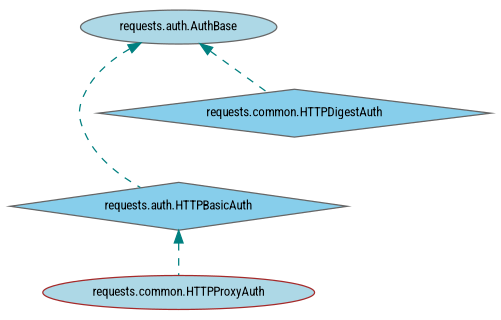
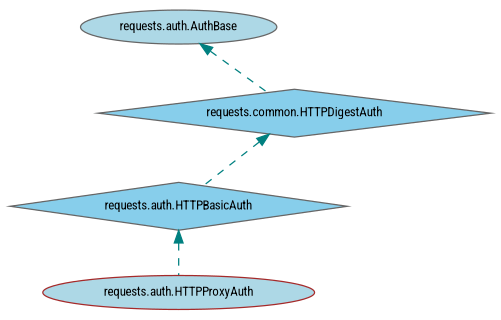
  digraph {
    fontname="Roboto Condensed"
    rankdir=TB
    node [color=gray40 fillcolor=lightblue fontname="Roboto Condensed" fontsize=10 shape=ellipse style=filled]
    edge [color=teal dir=back fontname="Roboto Condensed" fontsize=10 labelfontname=Helvetica labelfontsize=10 style=dashed]
    n1 [height=0.2 label="requests.auth.AuthBase" width=0.4]
    n2 [fillcolor=skyblue height=0.2 label="requests.auth.HTTPBasicAuth" shape=diamond width=0.4]
    n3 [fillcolor=skyblue height=0.2 label="requests.common.HTTPDigestAuth" shape=diamond width=0.4]
-   n4 [color=brown height=0.2 label="requests.common.HTTPProxyAuth" width=0.4]
-   n1 -> n2
+   n4 [color=brown height=0.2 label="requests.auth.HTTPProxyAuth" width=0.4]
+   n3 -> n2
    n1 -> n3
    n2 -> n4
  }
